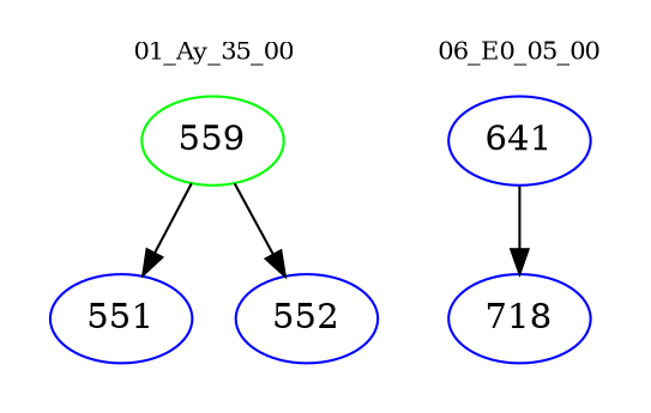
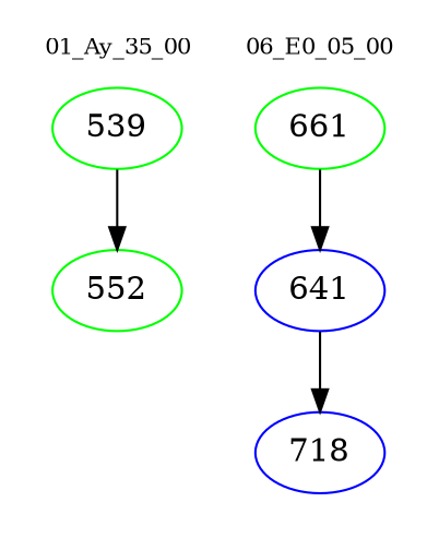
  digraph {
    node [color=blue]
    edge [color=black]
-   n1 [color=green label=559]
-   n2 [label=551]
-   n3 [label=552]
+   n1 [color=green label=539]
+   n3 [color=green label=552]
+   n4 [color=green label=661]
    n5 [label=641]
    n6 [label=718]
    subgraph cluster_1 {
      color=white
      fontsize=10
      label="01_Ay_35_00"
      n1
-     n2
      n3
    }
    subgraph cluster_2 {
      color=white
      fontsize=10
      label="06_E0_05_00"
+     n4
      n5
      n6
    }
-   n1 -> n2
    n1 -> n3
+   n4 -> n5
    n5 -> n6
  }
